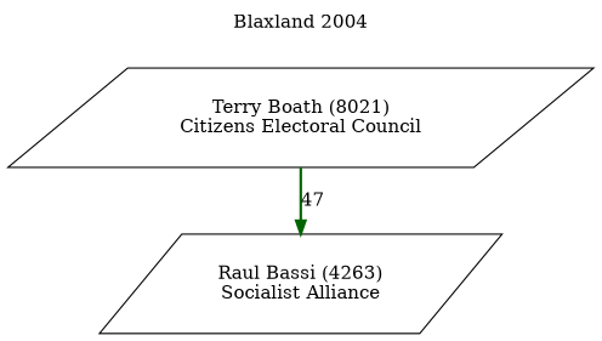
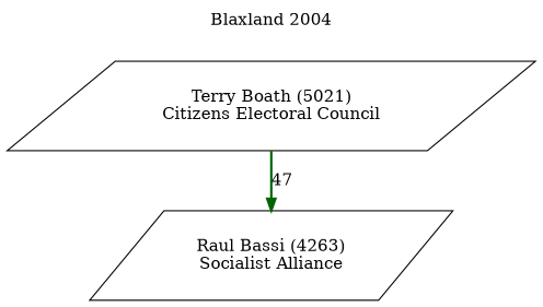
  digraph {
    label="Blaxland 2004"
    labelloc=t
    mclimit=10
    node [shape=parallelogram]
    n1 [label="Raul Bassi (4263)\nSocialist Alliance"]
-   n2 [label="Terry Boath (8021)\nCitizens Electoral Council"]
+   n2 [label="Terry Boath (5021)\nCitizens Electoral Council"]
    n2 -> n1 [label=47 color=darkgreen style=bold]
  }
